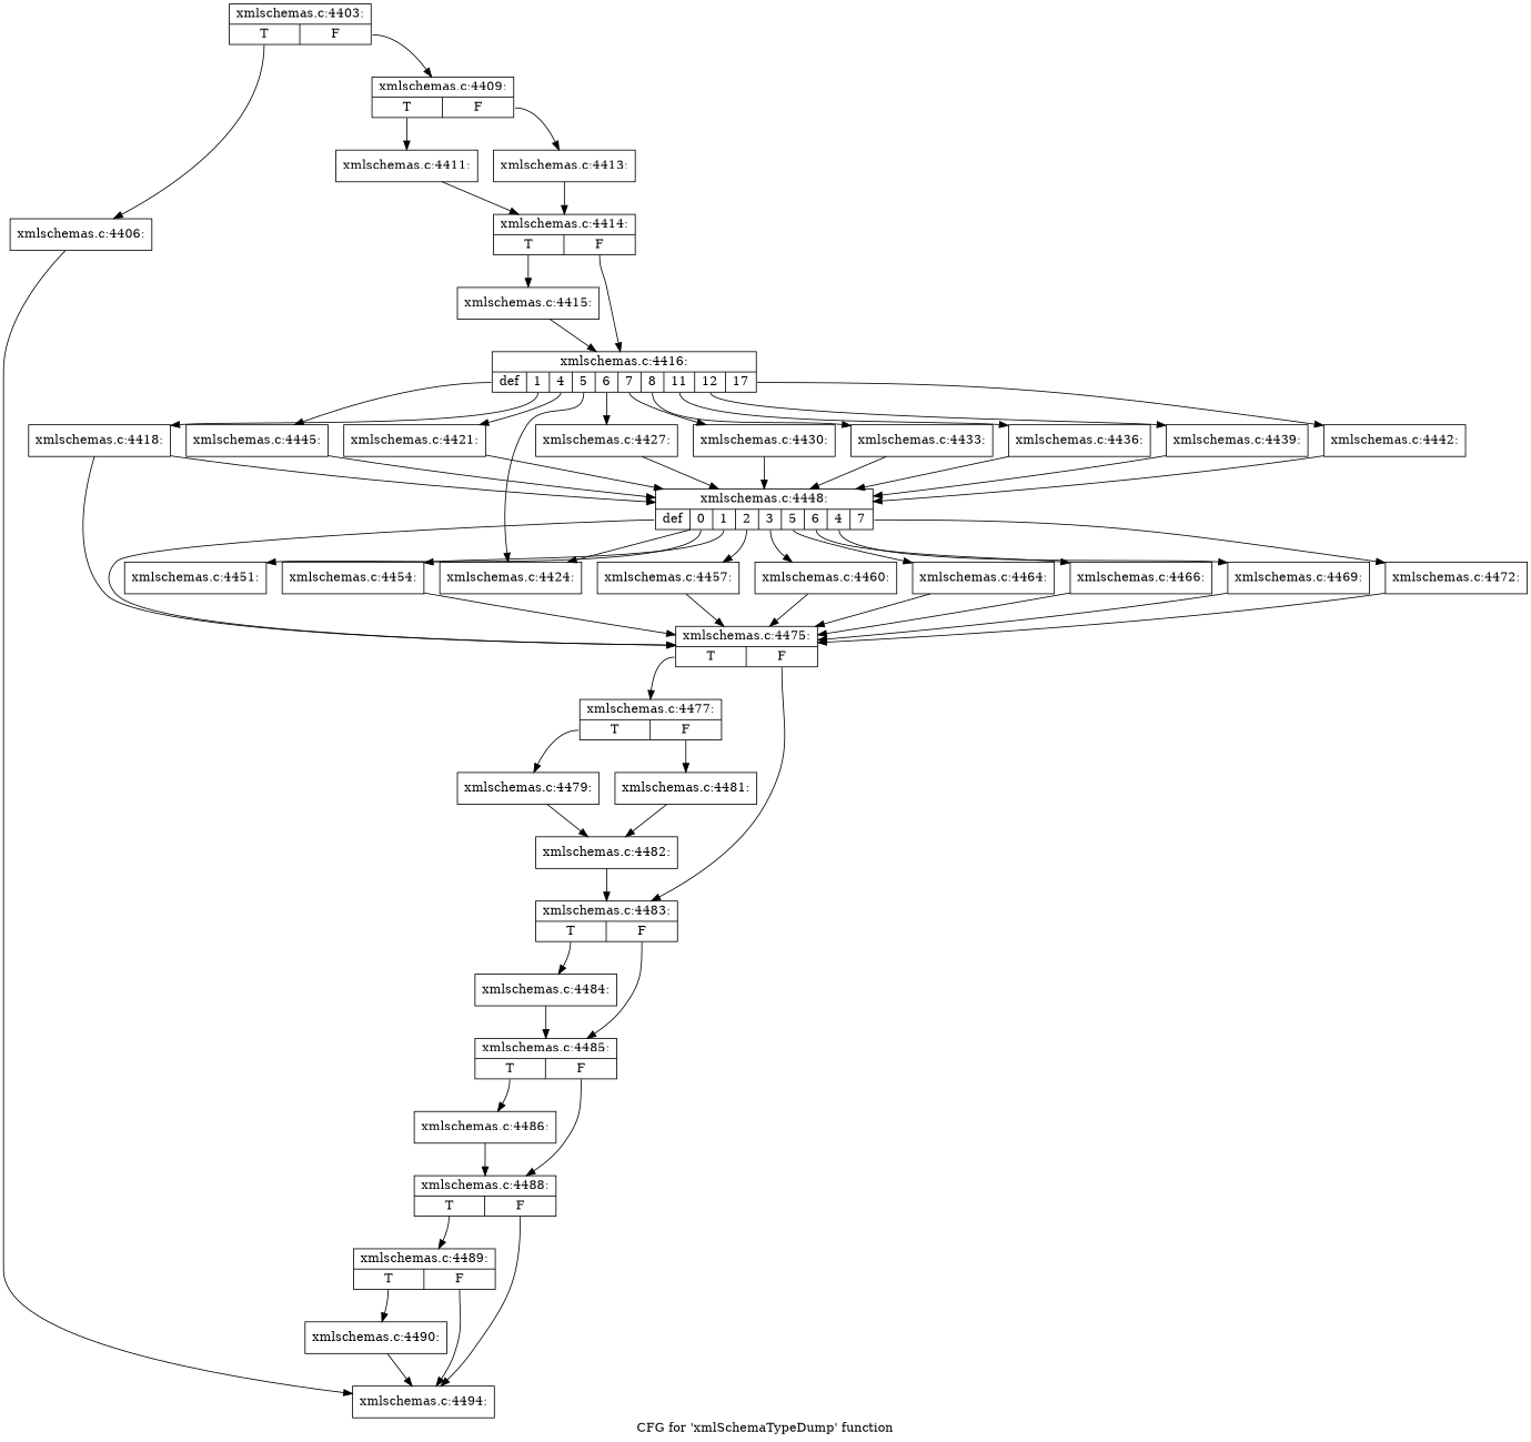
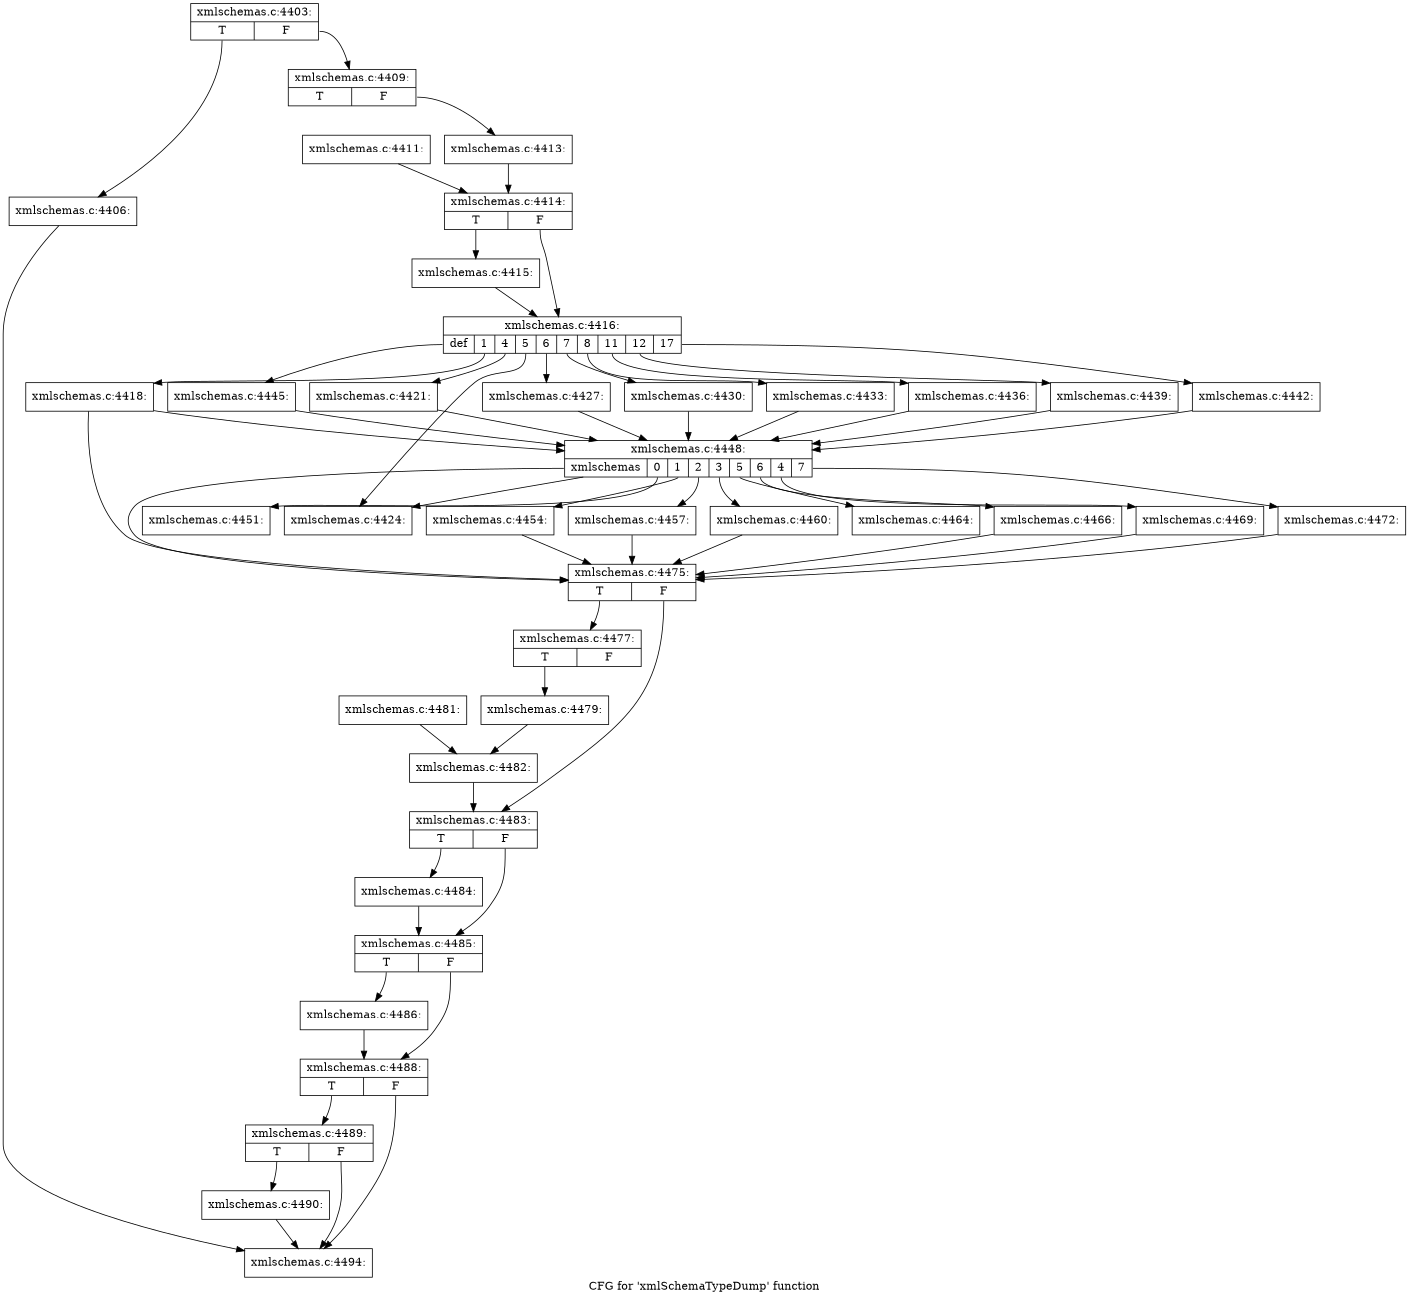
  digraph {
    label="CFG for 'xmlSchemaTypeDump' function"
    node [shape=record]
    n1 [label="{xmlschemas.c:4403:|{<s0>T|<s1>F}}"]
    n2 [label="{xmlschemas.c:4406:}"]
    n3 [label="{xmlschemas.c:4409:|{<s0>T|<s1>F}}"]
    n4 [label="{xmlschemas.c:4494:}"]
    n5 [label="{xmlschemas.c:4411:}"]
    n6 [label="{xmlschemas.c:4413:}"]
    n7 [label="{xmlschemas.c:4414:|{<s0>T|<s1>F}}"]
    n8 [label="{xmlschemas.c:4415:}"]
    n9 [label="{xmlschemas.c:4416:|{<s0>def|<s1>1|<s2>4|<s3>5|<s4>6|<s5>7|<s6>8|<s7>11|<s8>12|<s9>17}}"]
    n10 [label="{xmlschemas.c:4445:}"]
    n11 [label="{xmlschemas.c:4418:}"]
    n12 [label="{xmlschemas.c:4421:}"]
    n13 [label="{xmlschemas.c:4424:}"]
    n14 [label="{xmlschemas.c:4427:}"]
    n15 [label="{xmlschemas.c:4430:}"]
    n16 [label="{xmlschemas.c:4433:}"]
    n17 [label="{xmlschemas.c:4436:}"]
    n18 [label="{xmlschemas.c:4439:}"]
    n19 [label="{xmlschemas.c:4442:}"]
-   n20 [label="{xmlschemas.c:4448:|{<s0>def|<s1>0|<s2>1|<s3>2|<s4>3|<s5>5|<s6>6|<s7>4|<s8>7}}"]
+   n20 [label="{xmlschemas.c:4448:|{<s0>xmlschemas|<s1>0|<s2>1|<s3>2|<s4>3|<s5>5|<s6>6|<s7>4|<s8>7}}"]
    n21 [label="{xmlschemas.c:4475:|{<s0>T|<s1>F}}"]
    n22 [label="{xmlschemas.c:4451:}"]
    n23 [label="{xmlschemas.c:4454:}"]
    n24 [label="{xmlschemas.c:4457:}"]
    n25 [label="{xmlschemas.c:4460:}"]
    n26 [label="{xmlschemas.c:4464:}"]
    n27 [label="{xmlschemas.c:4466:}"]
    n28 [label="{xmlschemas.c:4469:}"]
    n29 [label="{xmlschemas.c:4472:}"]
    n30 [label="{xmlschemas.c:4477:|{<s0>T|<s1>F}}"]
    n31 [label="{xmlschemas.c:4483:|{<s0>T|<s1>F}}"]
    n32 [label="{xmlschemas.c:4479:}"]
    n33 [label="{xmlschemas.c:4481:}"]
    n34 [label="{xmlschemas.c:4484:}"]
    n35 [label="{xmlschemas.c:4485:|{<s0>T|<s1>F}}"]
    n36 [label="{xmlschemas.c:4482:}"]
    n37 [label="{xmlschemas.c:4486:}"]
    n38 [label="{xmlschemas.c:4488:|{<s0>T|<s1>F}}"]
    n39 [label="{xmlschemas.c:4489:|{<s0>T|<s1>F}}"]
    n40 [label="{xmlschemas.c:4490:}"]
    n1 -> n2 [tailport=s0]
    n1 -> n3 [tailport=s1]
    n2 -> n4
-   n3 -> n5 [tailport=s0]
    n3 -> n6 [tailport=s1]
    n5 -> n7
    n6 -> n7
    n7 -> n8 [tailport=s0]
    n7 -> n9 [tailport=s1]
    n8 -> n9
    n9 -> n10 [tailport=s0]
    n9 -> n11 [tailport=s1]
    n9 -> n12 [tailport=s2]
    n9 -> n13 [tailport=s3]
    n9 -> n14 [tailport=s4]
    n9 -> n15 [tailport=s5]
    n9 -> n16 [tailport=s6]
    n9 -> n17 [tailport=s7]
    n9 -> n18 [tailport=s8]
    n9 -> n19 [tailport=s9]
    n10 -> n20
    n11 -> n20
    n11 -> n21
    n12 -> n20
    n14 -> n20
    n15 -> n20
    n16 -> n20
    n17 -> n20
    n18 -> n20
    n19 -> n20
    n20 -> n13
    n20 -> n21 [tailport=s0]
    n20 -> n22 [tailport=s1]
    n20 -> n23 [tailport=s2]
    n20 -> n24 [tailport=s3]
    n20 -> n25 [tailport=s4]
    n20 -> n26 [tailport=s5]
    n20 -> n27 [tailport=s6]
    n20 -> n28 [tailport=s7]
    n20 -> n29 [tailport=s8]
    n21 -> n30 [tailport=s0]
    n21 -> n31 [tailport=s1]
    n23 -> n21
    n24 -> n21
    n25 -> n21
-   n26 -> n21
    n27 -> n21
    n28 -> n21
    n29 -> n21
    n30 -> n32 [tailport=s0]
-   n30 -> n33 [tailport=s1]
    n31 -> n34 [tailport=s0]
    n31 -> n35 [tailport=s1]
    n32 -> n36
    n33 -> n36
    n34 -> n35
    n35 -> n37 [tailport=s0]
    n35 -> n38 [tailport=s1]
    n36 -> n31
    n37 -> n38
    n38 -> n4 [tailport=s1]
    n38 -> n39 [tailport=s0]
    n39 -> n4 [tailport=s1]
    n39 -> n40 [tailport=s0]
    n40 -> n4
  }
